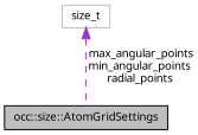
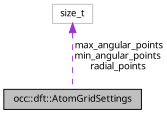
  digraph {
    fontname="Noto Sans"
    node [fontname="Noto Sans" fontsize=10 shape=record]
-   n1 [color=black fillcolor=grey75 fontcolor=black height=0.2 label="occ::size::AtomGridSettings" style=filled width=0.4]
+   n1 [color=black fillcolor=grey75 fontcolor=black height=0.2 label="occ::dft::AtomGridSettings" style=filled width=0.4]
    n2 [color=grey75 height=0.2 label=size_t width=0.4]
    n2 -> n1 [color=darkorchid3 dir=back fontname="Noto Sans" fontsize=10 label=" max_angular_points\nmin_angular_points\nradial_points" labelfontname=Helvetica labelfontsize=10 style=dashed]
  }
